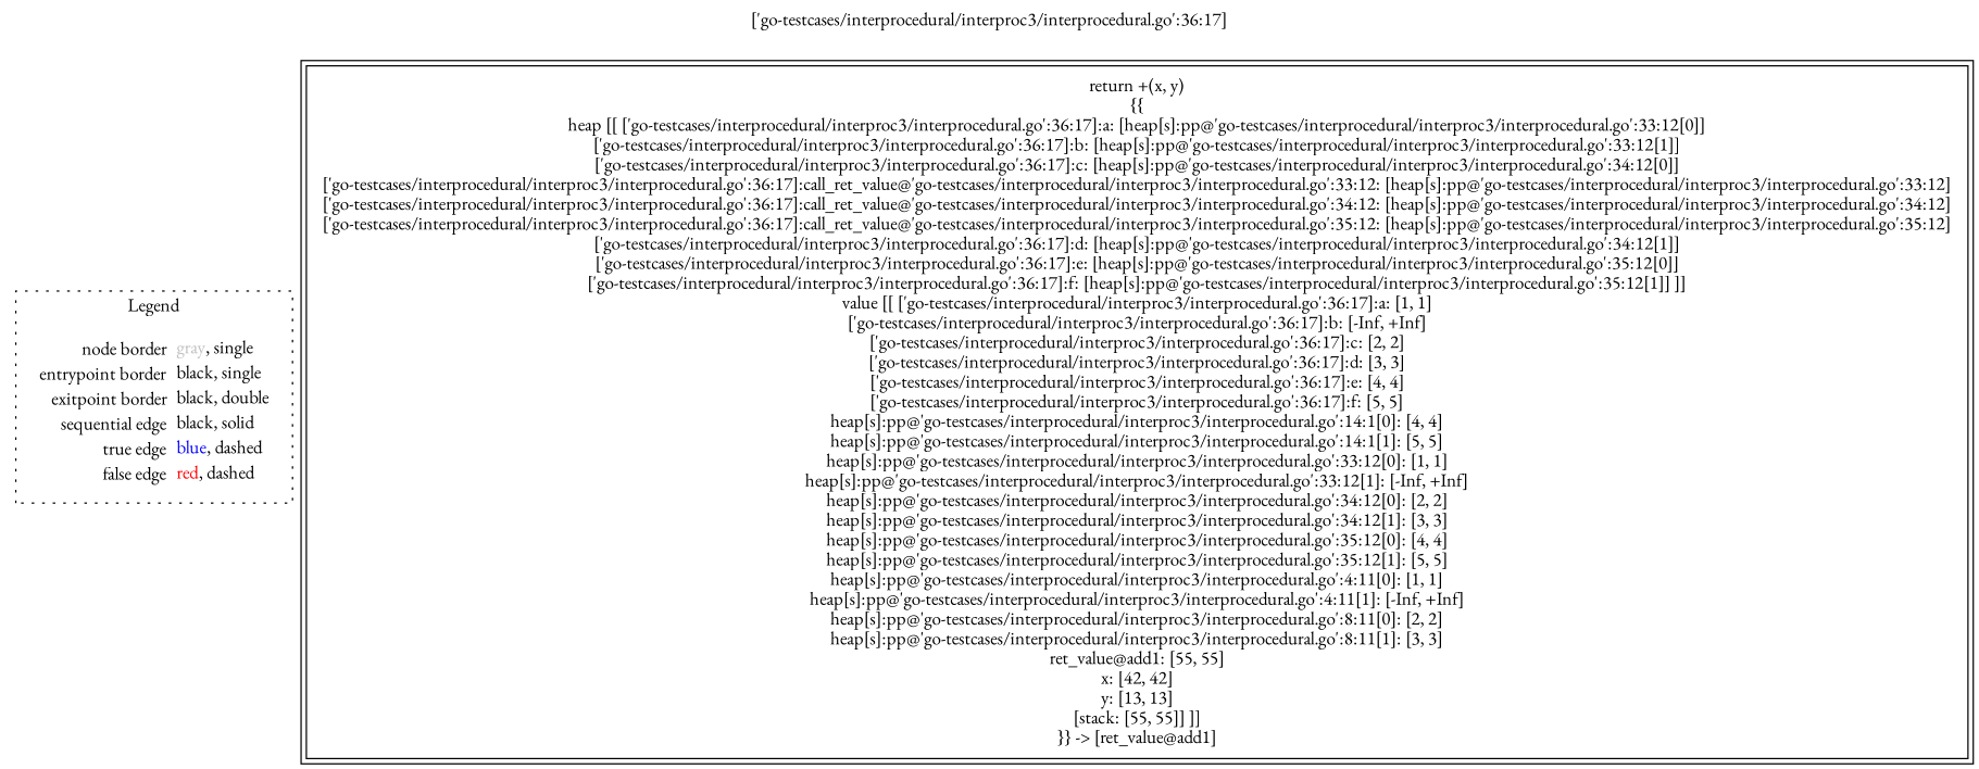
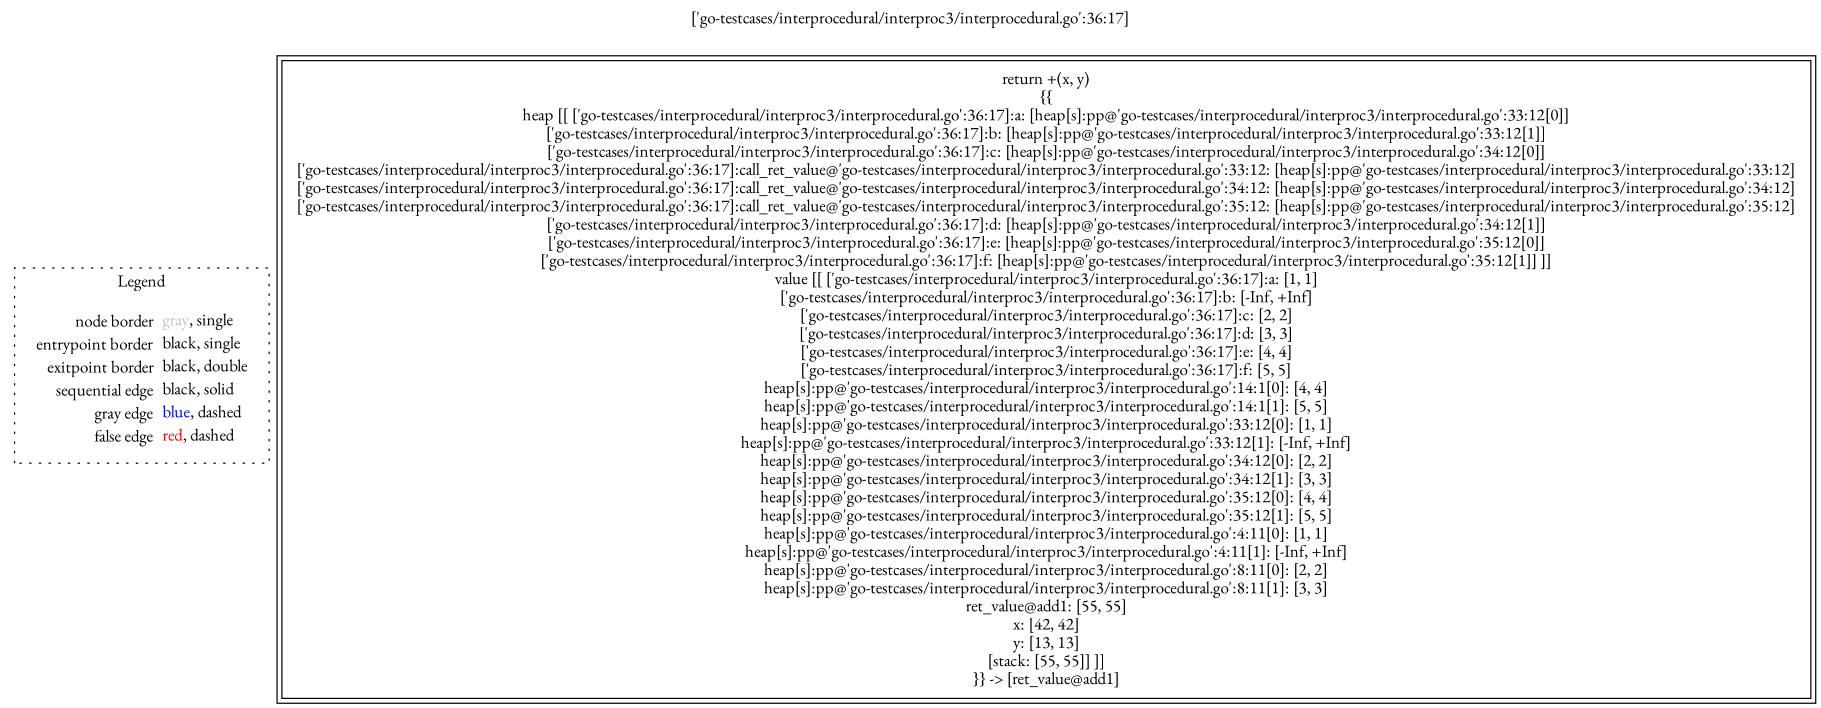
  digraph {
    label="['go-testcases/interprocedural/interproc3/interprocedural.go':36:17]"
    labelloc=t
    fontname="EB Garamond"
    node [fontname="EB Garamond"]
-   n1 [label=<<table border="0" cellpadding="2" cellspacing="0" cellborder="0"><tr><td align="right">node border&nbsp;</td><td align="left"><font color="gray">gray</font>, single</td></tr><tr><td align="right">entrypoint border&nbsp;</td><td align="left"><font color="black">black</font>, single</td></tr><tr><td align="right">exitpoint border&nbsp;</td><td align="left"><font color="black">black</font>, double</td></tr><tr><td align="right">sequential edge&nbsp;</td><td align="left"><font color="black">black</font>, solid</td></tr><tr><td align="right">true edge&nbsp;</td><td align="left"><font color="blue">blue</font>, dashed</td></tr><tr><td align="right">false edge&nbsp;</td><td align="left"><font color="red">red</font>, dashed</td></tr></table>> shape=plaintext]
+   n1 [label=<<table border="0" cellpadding="2" cellspacing="0" cellborder="0"><tr><td align="right">node border&nbsp;</td><td align="left"><font color="gray">gray</font>, single</td></tr><tr><td align="right">entrypoint border&nbsp;</td><td align="left"><font color="black">black</font>, single</td></tr><tr><td align="right">exitpoint border&nbsp;</td><td align="left"><font color="black">black</font>, double</td></tr><tr><td align="right">sequential edge&nbsp;</td><td align="left"><font color="black">black</font>, solid</td></tr><tr><td align="right">gray edge&nbsp;</td><td align="left"><font color="blue">blue</font>, dashed</td></tr><tr><td align="right">false edge&nbsp;</td><td align="left"><font color="red">red</font>, dashed</td></tr></table>> shape=plaintext]
    n2 [color=black label=<return +(x, y)<BR/>{{<BR/>heap [[ ['go-testcases/interprocedural/interproc3/interprocedural.go':36:17]:a: [heap[s]:pp@'go-testcases/interprocedural/interproc3/interprocedural.go':33:12[0]]<BR/>['go-testcases/interprocedural/interproc3/interprocedural.go':36:17]:b: [heap[s]:pp@'go-testcases/interprocedural/interproc3/interprocedural.go':33:12[1]]<BR/>['go-testcases/interprocedural/interproc3/interprocedural.go':36:17]:c: [heap[s]:pp@'go-testcases/interprocedural/interproc3/interprocedural.go':34:12[0]]<BR/>['go-testcases/interprocedural/interproc3/interprocedural.go':36:17]:call_ret_value@'go-testcases/interprocedural/interproc3/interprocedural.go':33:12: [heap[s]:pp@'go-testcases/interprocedural/interproc3/interprocedural.go':33:12]<BR/>['go-testcases/interprocedural/interproc3/interprocedural.go':36:17]:call_ret_value@'go-testcases/interprocedural/interproc3/interprocedural.go':34:12: [heap[s]:pp@'go-testcases/interprocedural/interproc3/interprocedural.go':34:12]<BR/>['go-testcases/interprocedural/interproc3/interprocedural.go':36:17]:call_ret_value@'go-testcases/interprocedural/interproc3/interprocedural.go':35:12: [heap[s]:pp@'go-testcases/interprocedural/interproc3/interprocedural.go':35:12]<BR/>['go-testcases/interprocedural/interproc3/interprocedural.go':36:17]:d: [heap[s]:pp@'go-testcases/interprocedural/interproc3/interprocedural.go':34:12[1]]<BR/>['go-testcases/interprocedural/interproc3/interprocedural.go':36:17]:e: [heap[s]:pp@'go-testcases/interprocedural/interproc3/interprocedural.go':35:12[0]]<BR/>['go-testcases/interprocedural/interproc3/interprocedural.go':36:17]:f: [heap[s]:pp@'go-testcases/interprocedural/interproc3/interprocedural.go':35:12[1]] ]]<BR/>value [[ ['go-testcases/interprocedural/interproc3/interprocedural.go':36:17]:a: [1, 1]<BR/>['go-testcases/interprocedural/interproc3/interprocedural.go':36:17]:b: [-Inf, +Inf]<BR/>['go-testcases/interprocedural/interproc3/interprocedural.go':36:17]:c: [2, 2]<BR/>['go-testcases/interprocedural/interproc3/interprocedural.go':36:17]:d: [3, 3]<BR/>['go-testcases/interprocedural/interproc3/interprocedural.go':36:17]:e: [4, 4]<BR/>['go-testcases/interprocedural/interproc3/interprocedural.go':36:17]:f: [5, 5]<BR/>heap[s]:pp@'go-testcases/interprocedural/interproc3/interprocedural.go':14:1[0]: [4, 4]<BR/>heap[s]:pp@'go-testcases/interprocedural/interproc3/interprocedural.go':14:1[1]: [5, 5]<BR/>heap[s]:pp@'go-testcases/interprocedural/interproc3/interprocedural.go':33:12[0]: [1, 1]<BR/>heap[s]:pp@'go-testcases/interprocedural/interproc3/interprocedural.go':33:12[1]: [-Inf, +Inf]<BR/>heap[s]:pp@'go-testcases/interprocedural/interproc3/interprocedural.go':34:12[0]: [2, 2]<BR/>heap[s]:pp@'go-testcases/interprocedural/interproc3/interprocedural.go':34:12[1]: [3, 3]<BR/>heap[s]:pp@'go-testcases/interprocedural/interproc3/interprocedural.go':35:12[0]: [4, 4]<BR/>heap[s]:pp@'go-testcases/interprocedural/interproc3/interprocedural.go':35:12[1]: [5, 5]<BR/>heap[s]:pp@'go-testcases/interprocedural/interproc3/interprocedural.go':4:11[0]: [1, 1]<BR/>heap[s]:pp@'go-testcases/interprocedural/interproc3/interprocedural.go':4:11[1]: [-Inf, +Inf]<BR/>heap[s]:pp@'go-testcases/interprocedural/interproc3/interprocedural.go':8:11[0]: [2, 2]<BR/>heap[s]:pp@'go-testcases/interprocedural/interproc3/interprocedural.go':8:11[1]: [3, 3]<BR/>ret_value@add1: [55, 55]<BR/>x: [42, 42]<BR/>y: [13, 13]<BR/>[stack: [55, 55]] ]]<BR/>}} -&gt; [ret_value@add1]> peripheries=2 shape=rect]
    subgraph cluster_1 {
      label=Legend
      style=dotted
      n1
    }
  }
